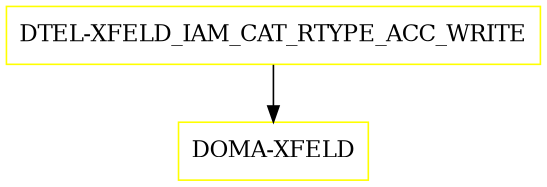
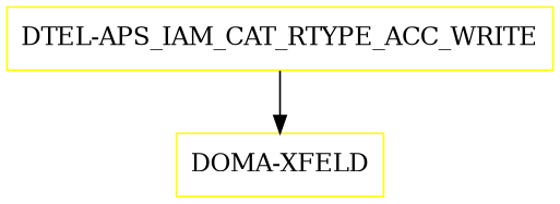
  digraph {
    node [color=yellow shape=box]
-   "DTEL-APS_IAM_CAT_RTYPE_ACC_WRITE" [label="DTEL-XFELD_IAM_CAT_RTYPE_ACC_WRITE"]
+   "DTEL-APS_IAM_CAT_RTYPE_ACC_WRITE"
    "DOMA-XFELD"
    "DTEL-APS_IAM_CAT_RTYPE_ACC_WRITE" -> "DOMA-XFELD"
  }
